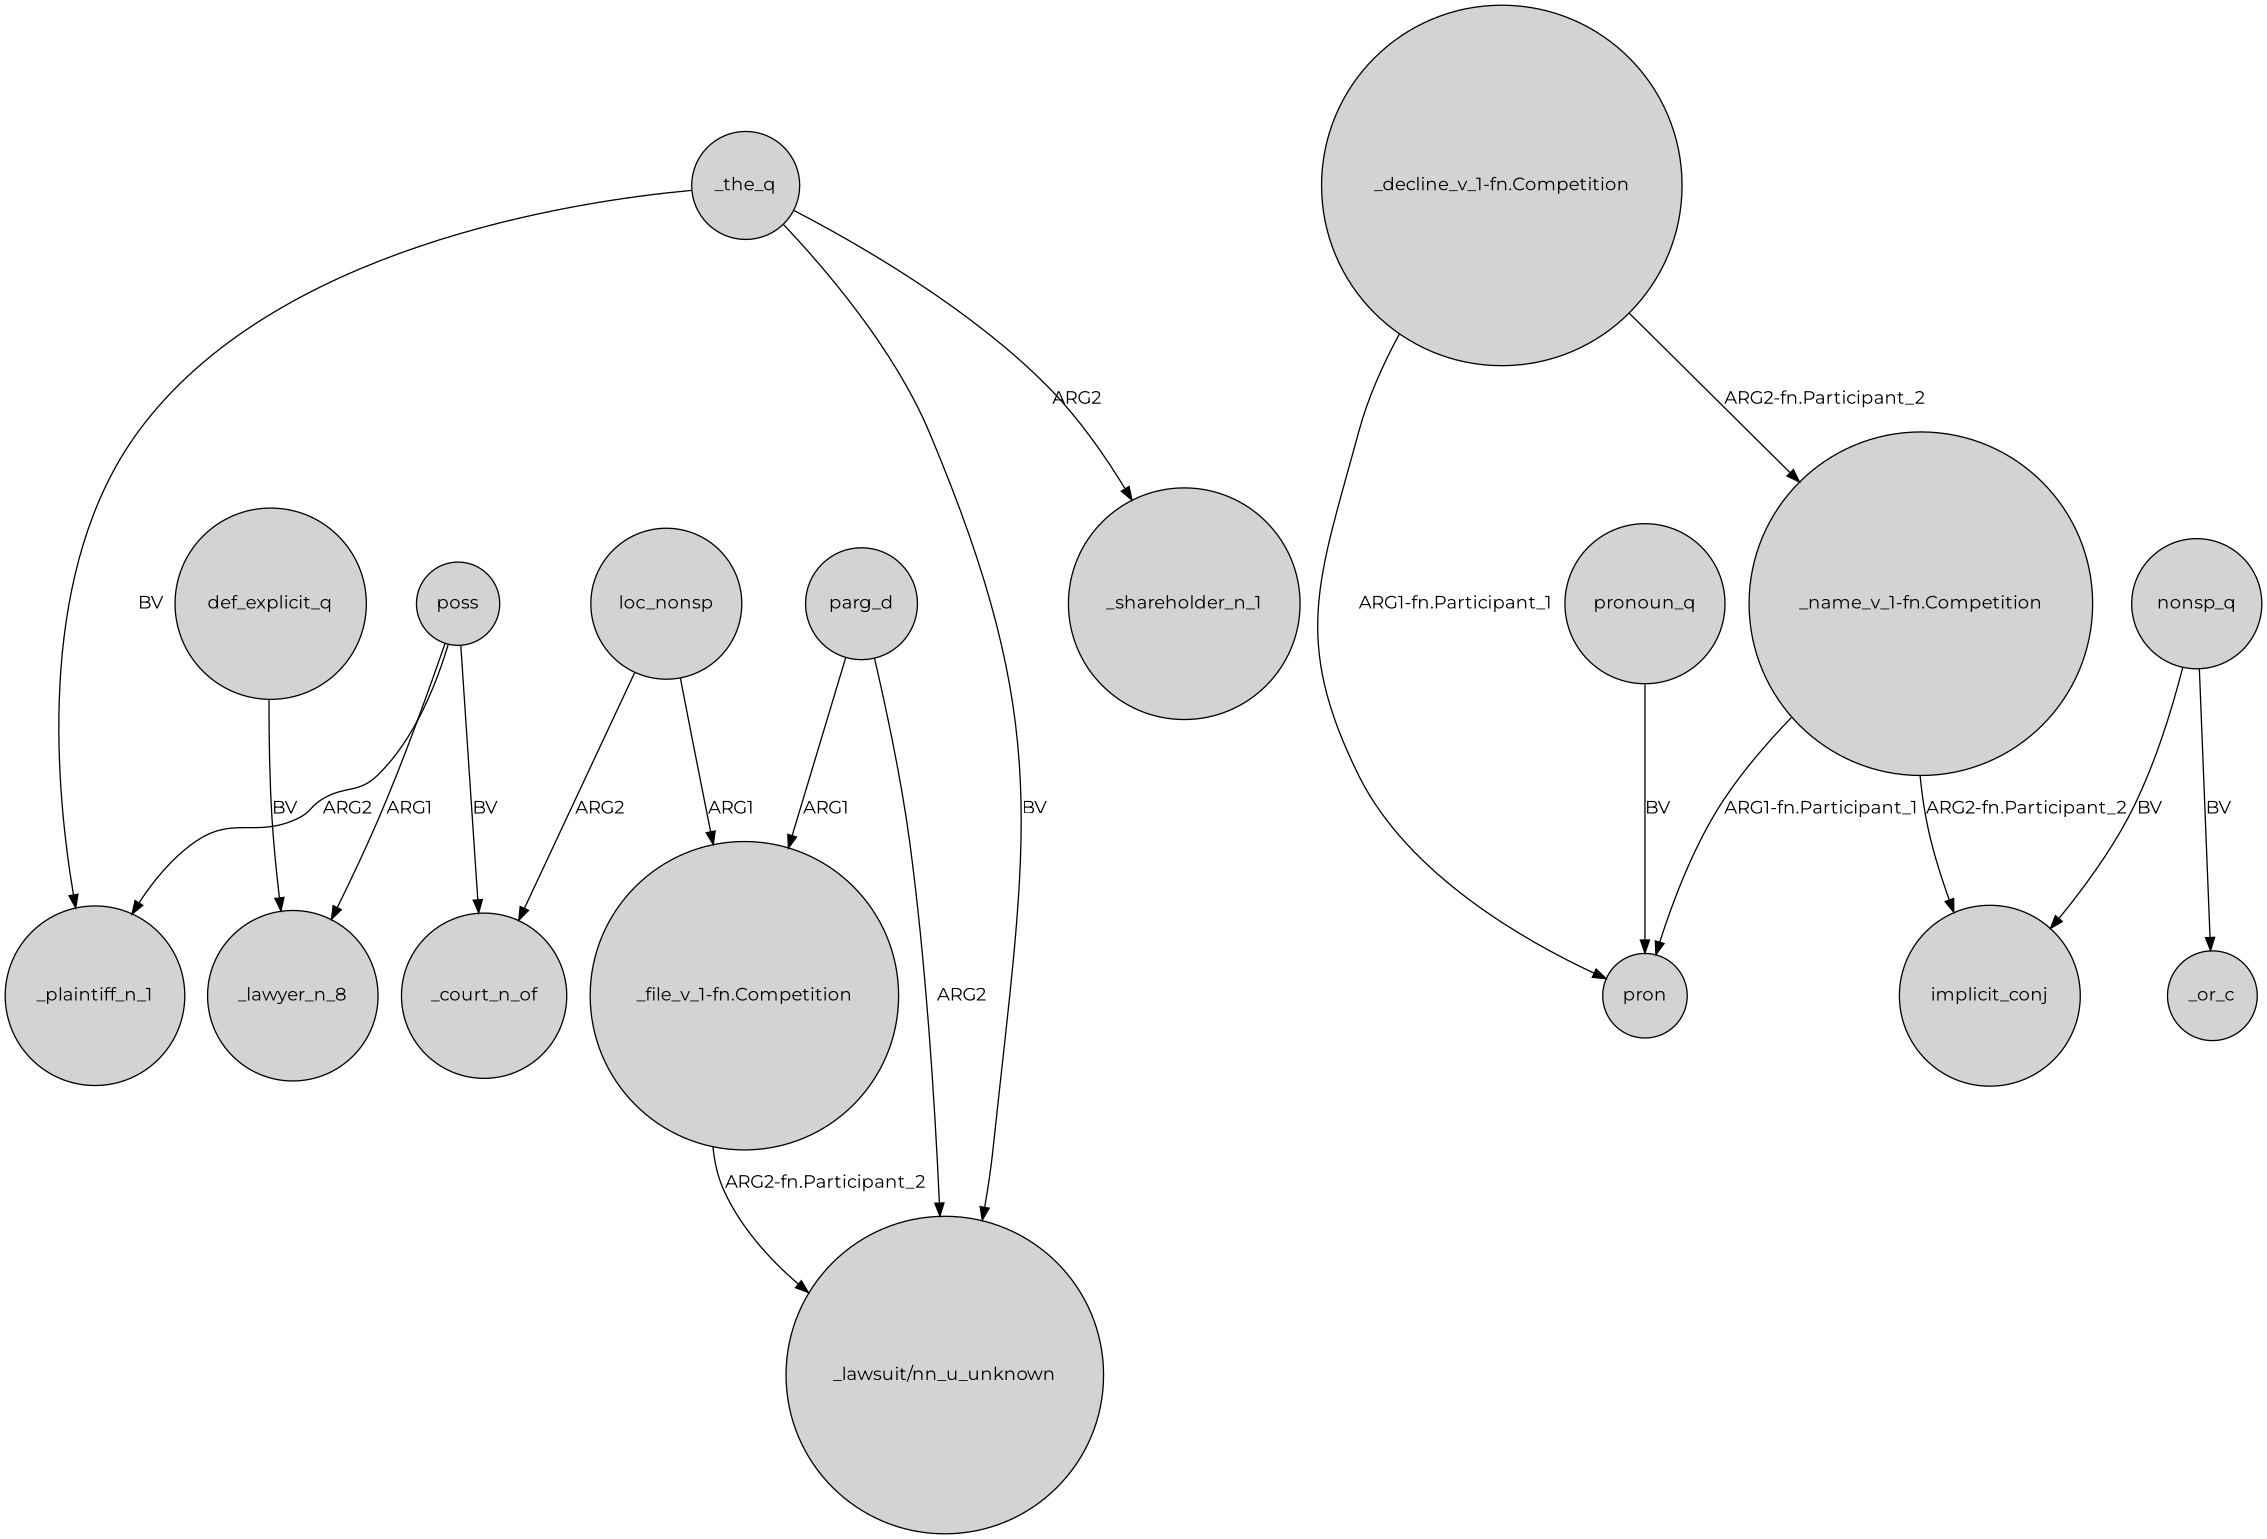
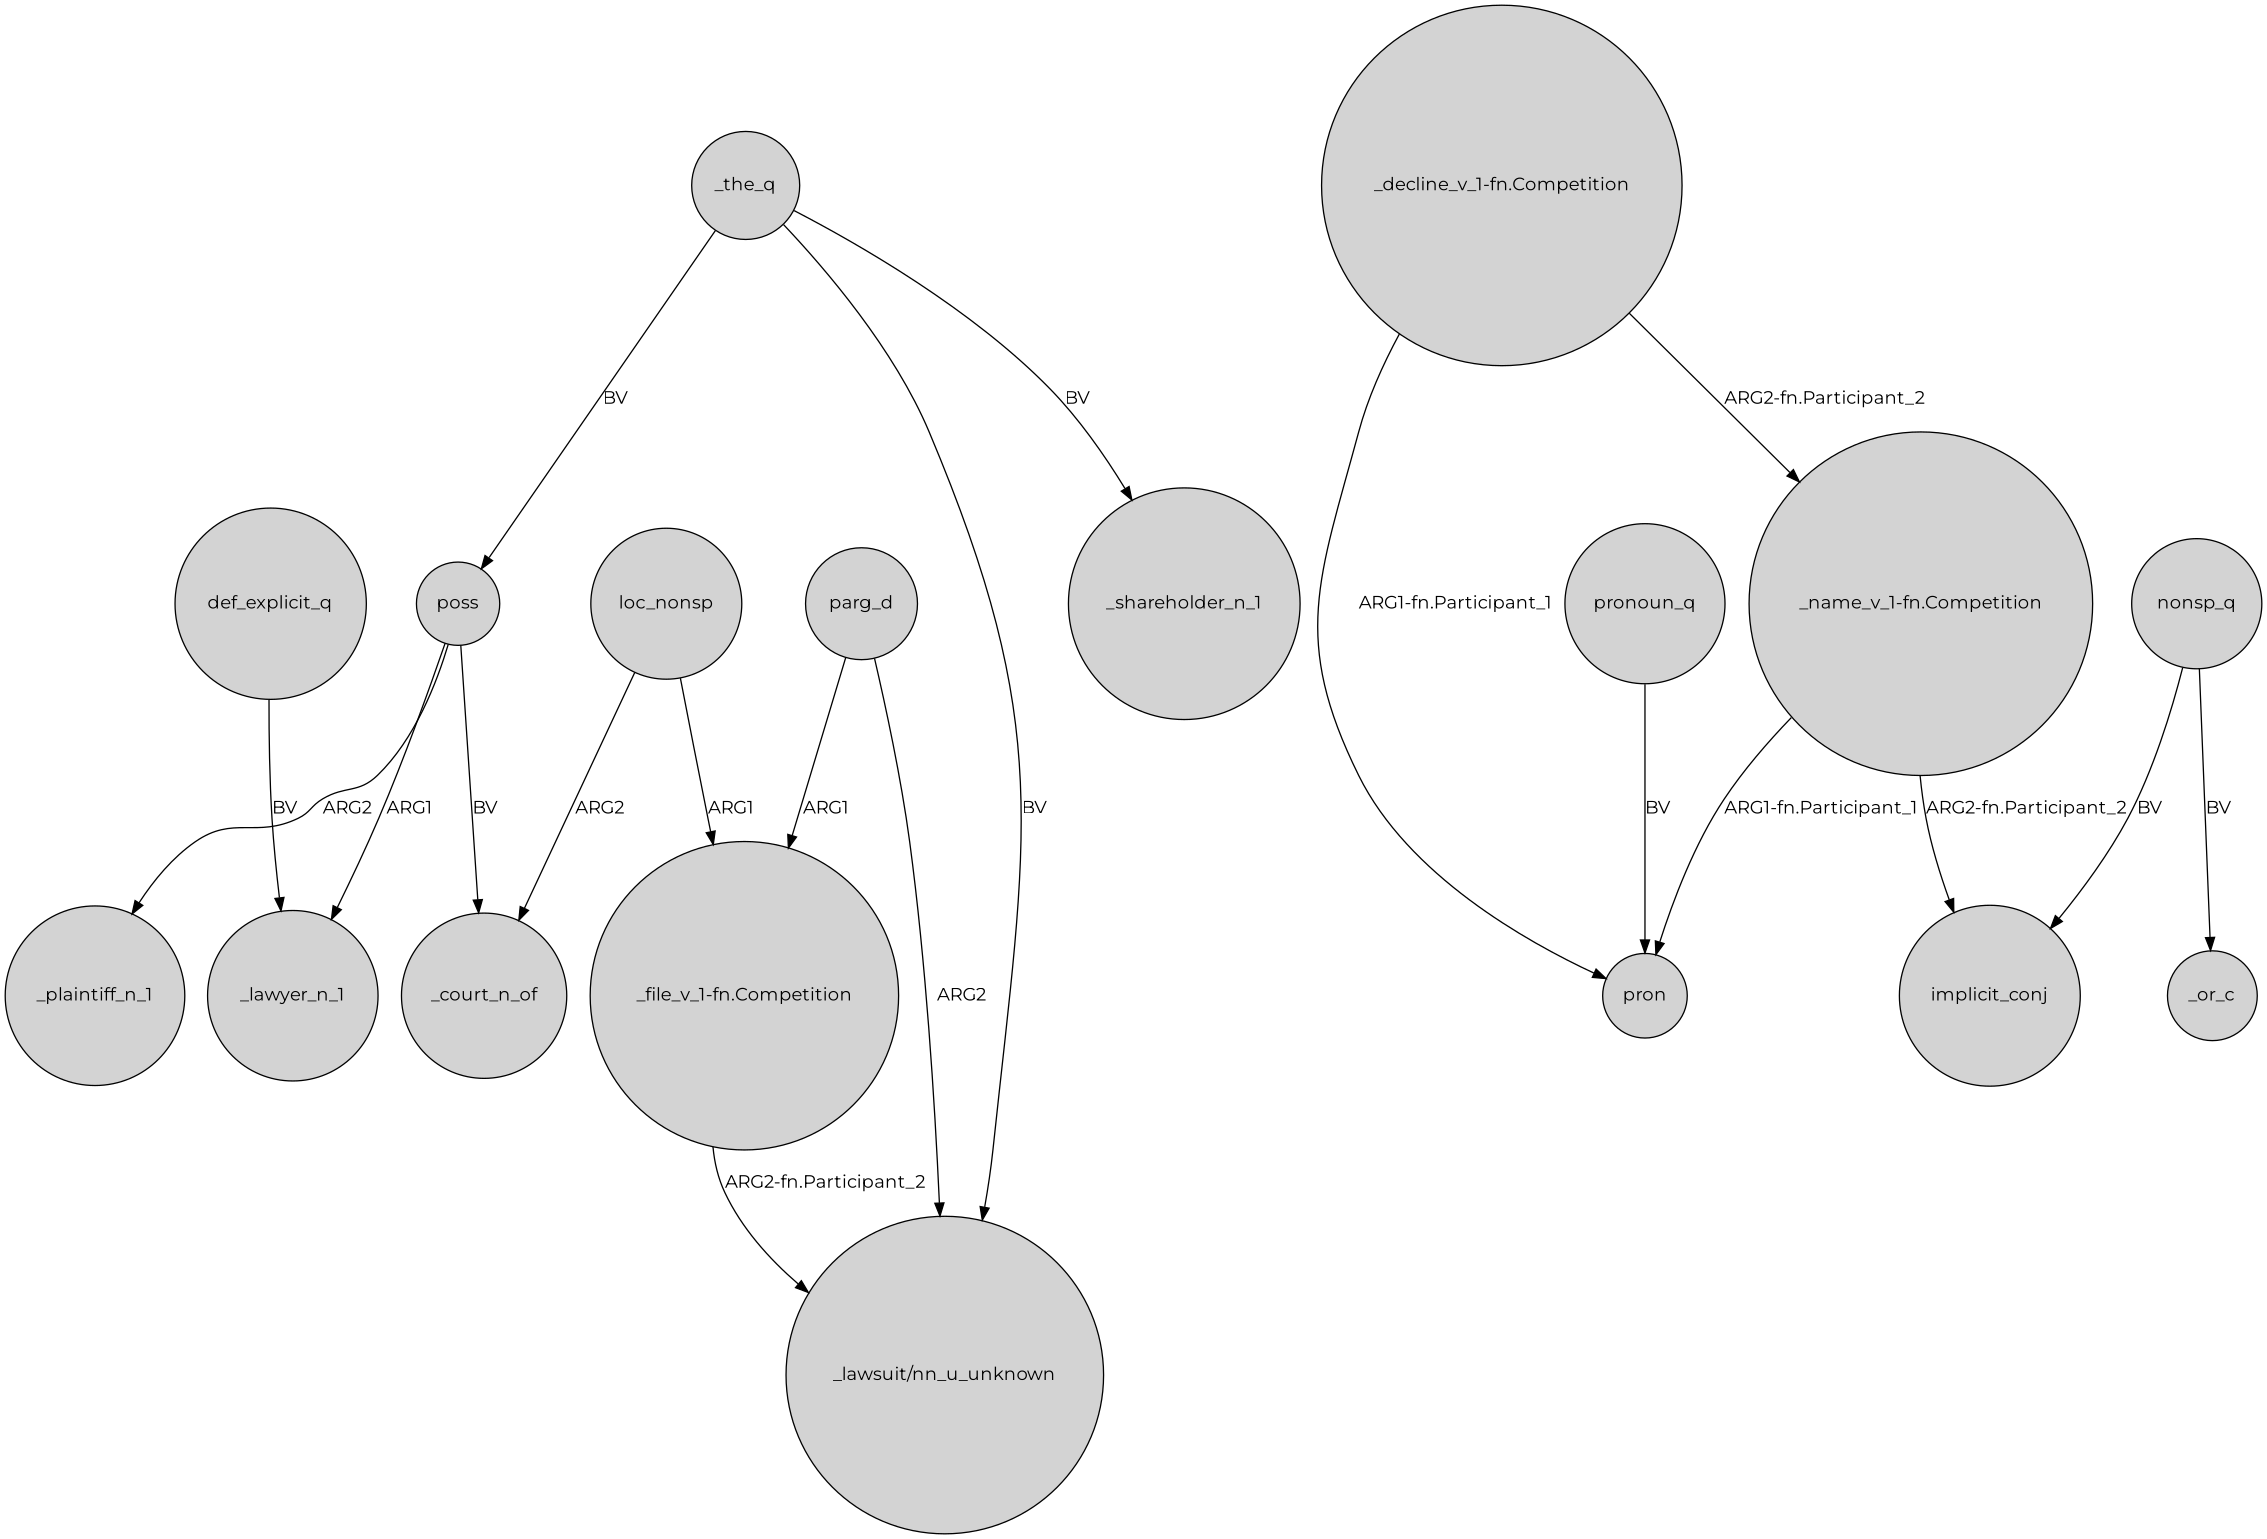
  digraph {
    fontname=Montserrat
    node [fontname=Montserrat shape=circle style=filled]
    edge [fontname=Montserrat]
    poss
-   _lawyer_n_1 [label=_lawyer_n_8]
+   _lawyer_n_1
    _plaintiff_n_1
    _court_n_of
    loc_nonsp
    "_file_v_1-fn.Competition"
    "_lawsuit/nn_u_unknown"
    _the_q
    _shareholder_n_1
    "_name_v_1-fn.Competition"
    pron
    implicit_conj
    parg_d
    n14 [label=nonsp_q]
    _or_c
    pronoun_q
    "_decline_v_1-fn.Competition"
    def_explicit_q
    poss -> _lawyer_n_1 [label=ARG1]
    poss -> _plaintiff_n_1 [label=ARG2]
    poss -> _court_n_of [label=BV]
    loc_nonsp -> _court_n_of [label=ARG2]
    loc_nonsp -> "_file_v_1-fn.Competition" [label=ARG1]
    "_file_v_1-fn.Competition" -> "_lawsuit/nn_u_unknown" [label="ARG2-fn.Participant_2"]
-   _the_q -> _plaintiff_n_1 [label=BV]
+   _the_q -> poss [label=BV]
    _the_q -> "_lawsuit/nn_u_unknown" [label=BV]
-   _the_q -> _shareholder_n_1 [label=ARG2]
+   _the_q -> _shareholder_n_1 [label=BV]
    "_name_v_1-fn.Competition" -> pron [label="ARG1-fn.Participant_1"]
    "_name_v_1-fn.Competition" -> implicit_conj [label="ARG2-fn.Participant_2"]
    parg_d -> "_file_v_1-fn.Competition" [label=ARG1]
    parg_d -> "_lawsuit/nn_u_unknown" [label=ARG2]
    n14 -> implicit_conj [label=BV]
    n14 -> _or_c [label=BV]
    pronoun_q -> pron [label=BV]
    "_decline_v_1-fn.Competition" -> "_name_v_1-fn.Competition" [label="ARG2-fn.Participant_2"]
    "_decline_v_1-fn.Competition" -> pron [label="ARG1-fn.Participant_1"]
    def_explicit_q -> _lawyer_n_1 [label=BV]
  }
